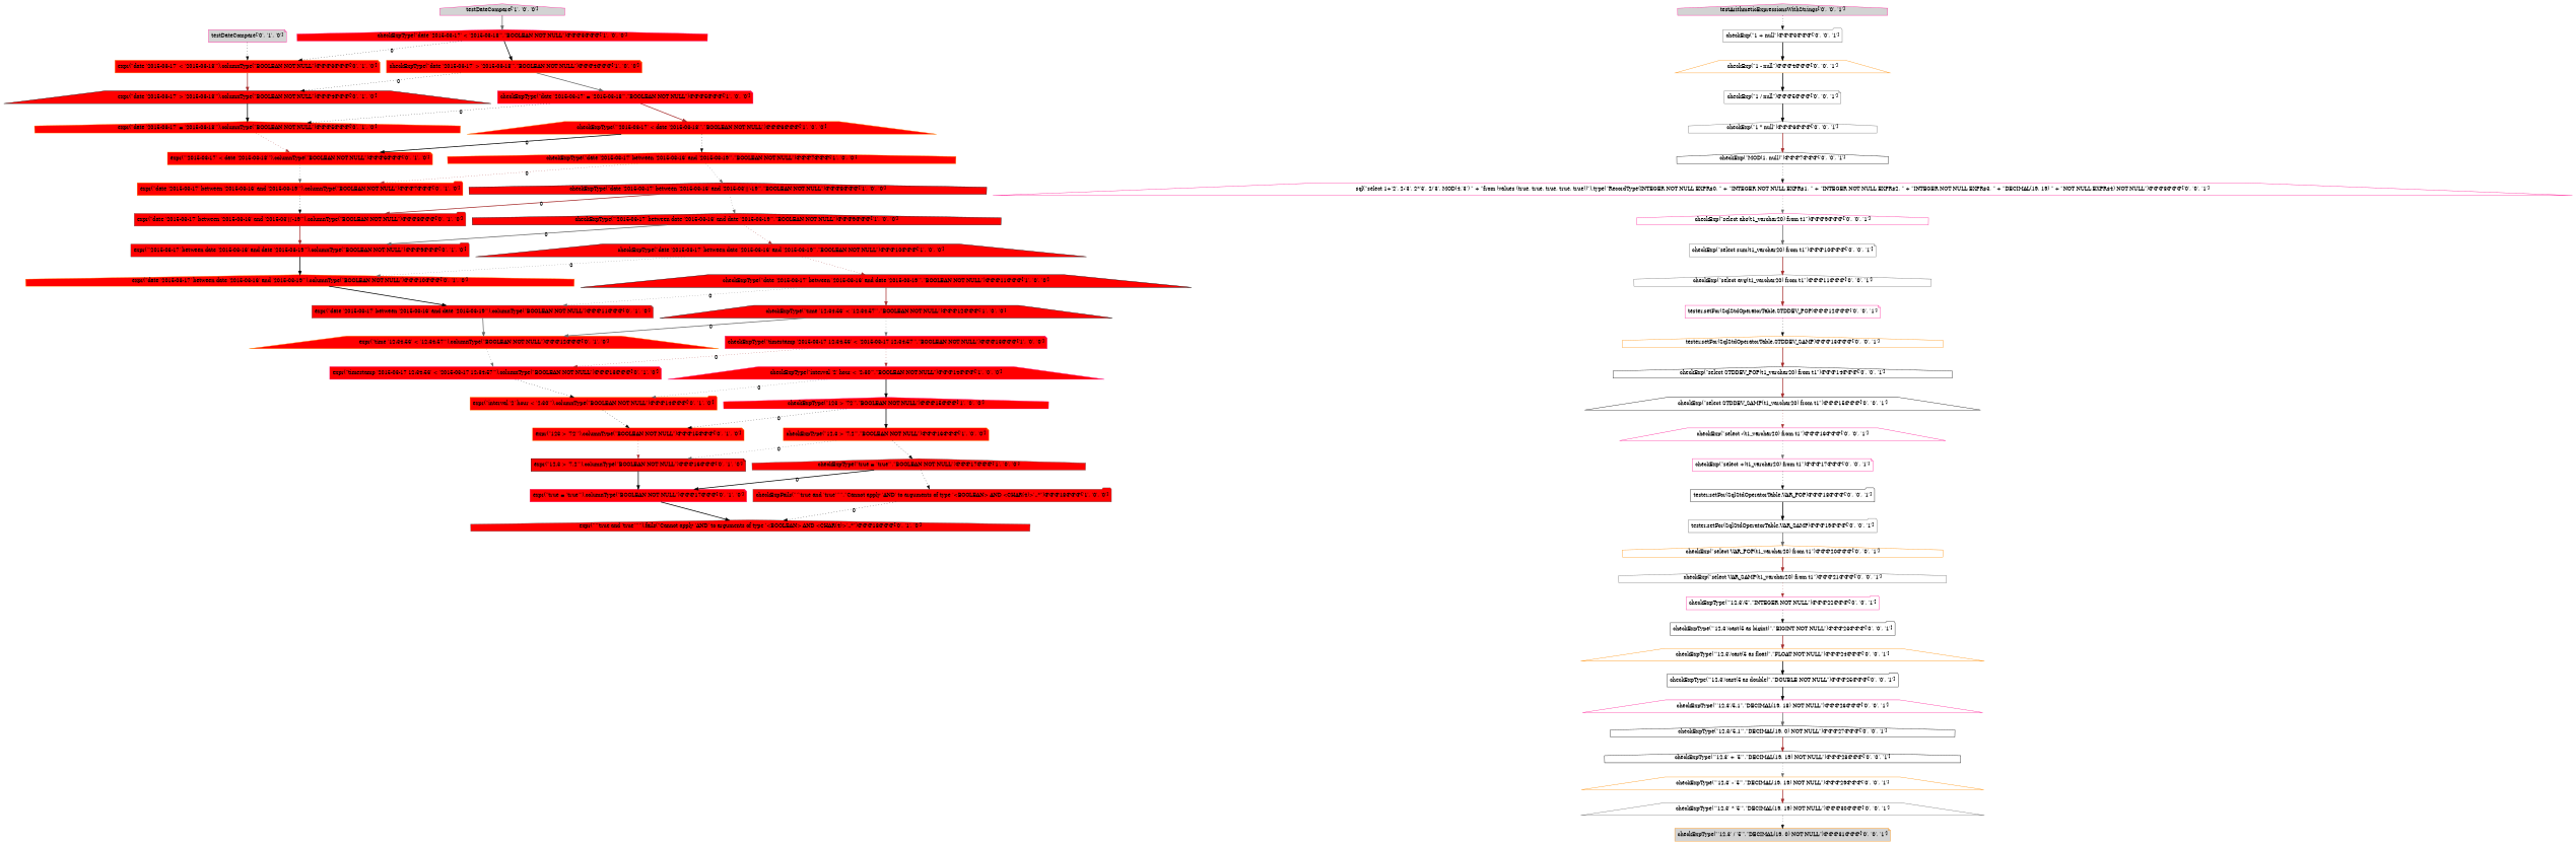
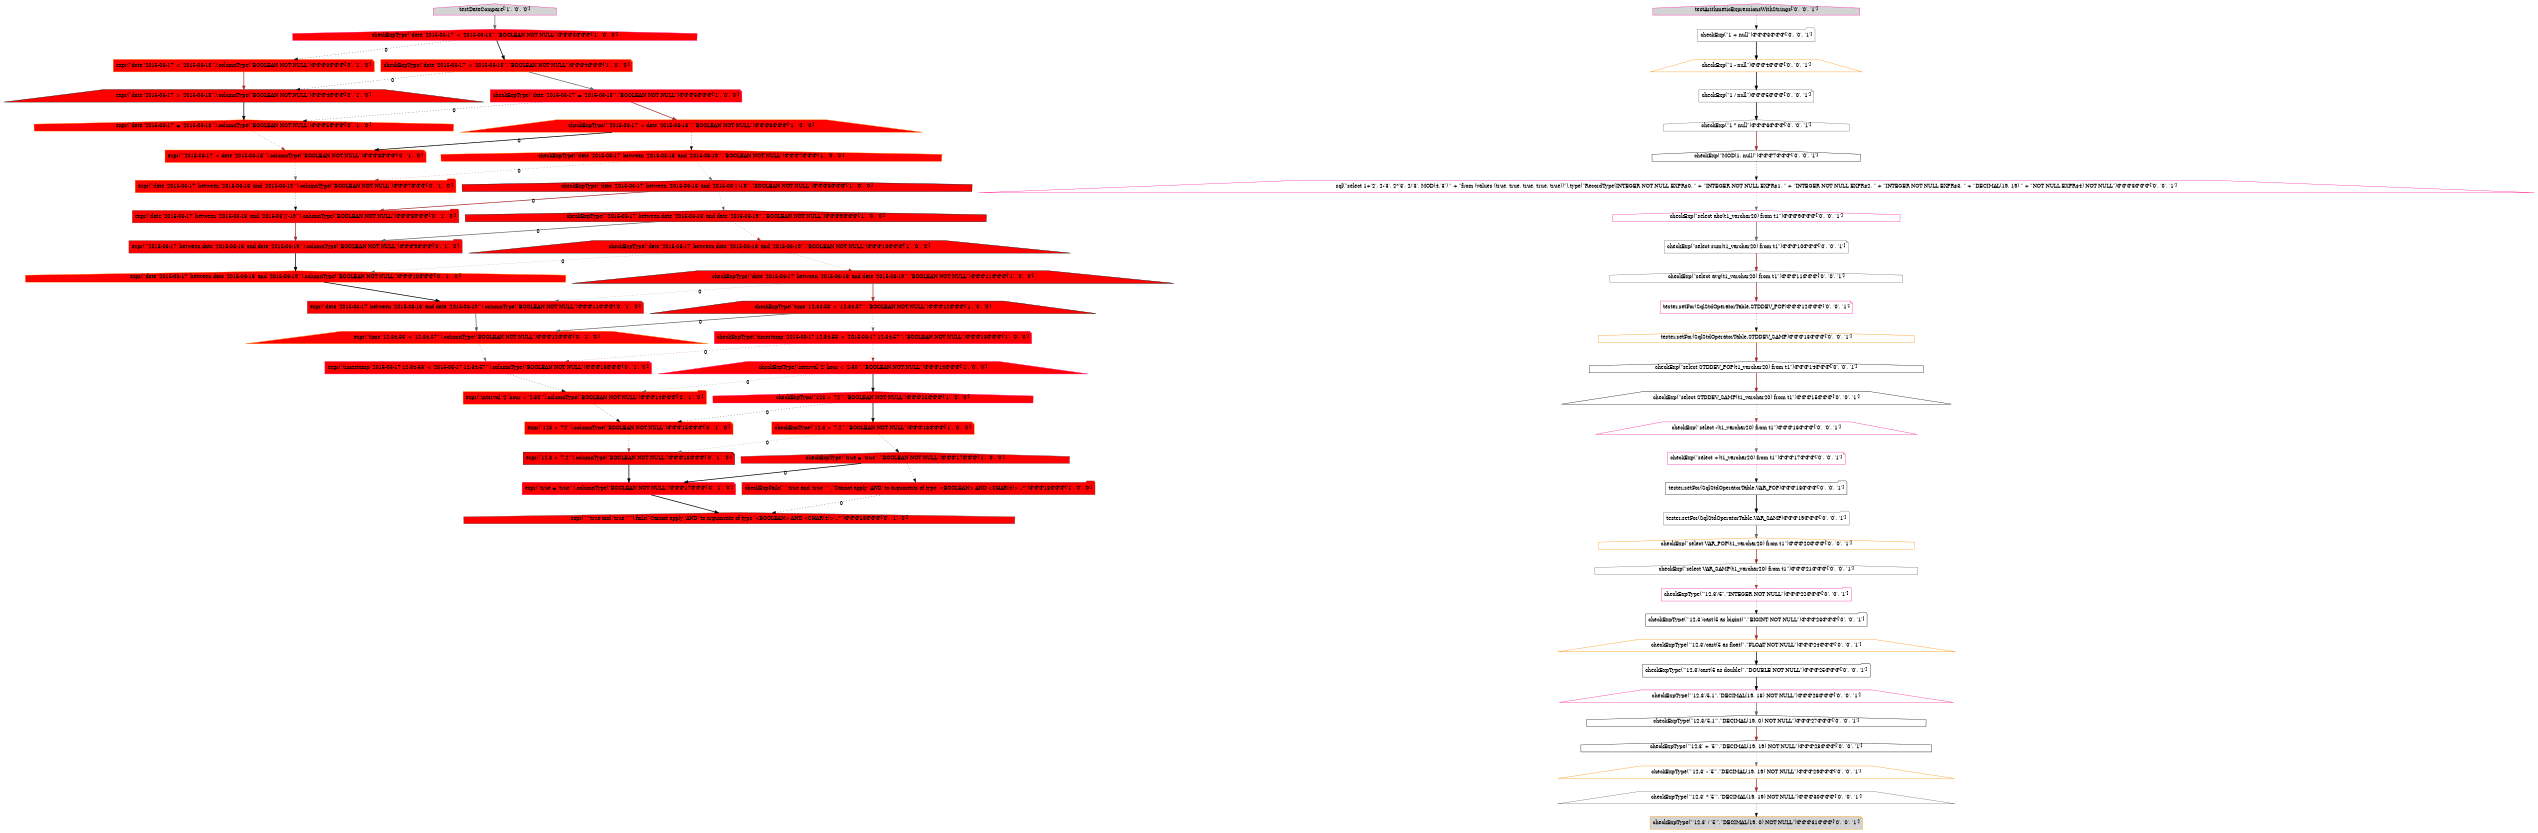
  digraph {
    node [fillcolor=red shape=house style=filled color=darkorange]
    edge [style=dotted color=black]
-   n1 [fillcolor=lightgray label="testDateCompare['0', '1', '0']" shape=note color=deeppink]
    n2 [label="expr(\"date '2015-03-17' < '2015-03-18'\").columnType(\"BOOLEAN NOT NULL\")@@@3@@@['0', '1', '0']" shape=note]
    n3 [label="expr(\"date '2015-03-17' > '2015-03-18'\").columnType(\"BOOLEAN NOT NULL\")@@@4@@@['0', '1', '0']" shape=trapezium color=black]
    n4 [label="expr(\"interval '2' hour < '2:30'\").columnType(\"BOOLEAN NOT NULL\")@@@14@@@['0', '1', '0']" shape=folder]
    n5 [label="expr(\"123 > '72'\").columnType(\"BOOLEAN NOT NULL\")@@@15@@@['0', '1', '0']" shape=note]
    n6 [fillcolor=white label="checkExp(\"1 / null\")@@@5@@@['0', '0', '1']" shape=note color=gray40]
    n7 [fillcolor=white label="checkExp(\"1 * null\")@@@6@@@['0', '0', '1']" color=gray40]
    n8 [label="checkExpType(\"123 > '72'\",\"BOOLEAN NOT NULL\")@@@15@@@['1', '0', '0']" color=deeppink]
    n9 [label="checkExpType(\"12.3 > '7.2'\",\"BOOLEAN NOT NULL\")@@@16@@@['1', '0', '0']" shape=note]
    n10 [label="expr(\"true = 'true'\").columnType(\"BOOLEAN NOT NULL\")@@@17@@@['0', '1', '0']" shape=note color=deeppink]
    n11 [label="expr(\"^true and 'true'^\").fails(\"Cannot apply 'AND' to arguments of type '<BOOLEAN> AND <CHAR\(4\)>'\..*\")@@@18@@@['0', '1', '0']" color=gray40]
    n12 [fillcolor=white label="tester.setFor(SqlStdOperatorTable.STDDEV_SAMP)@@@13@@@['0', '0', '1']"]
    n13 [fillcolor=white label="checkExp(\"select STDDEV_POP(t1_varchar20) from t1\")@@@14@@@['0', '0', '1']" color=black]
    n14 [fillcolor=white label="checkExpType(\"12.3/'5.1'\",\"DECIMAL(19, 0) NOT NULL\")@@@27@@@['0', '0', '1']" color=black]
    n15 [fillcolor=white label="checkExpType(\"'12.3' + '5'\",\"DECIMAL(19, 19) NOT NULL\")@@@28@@@['0', '0', '1']" color=black]
    n16 [fillcolor=white label="checkExpType(\"'12.3'/5.1\",\"DECIMAL(19, 18) NOT NULL\")@@@26@@@['0', '0', '1']" shape=trapezium color=deeppink]
    n17 [fillcolor=white label="checkExp(\"1 + null\")@@@3@@@['0', '0', '1']" shape=folder color=gray40]
    n18 [fillcolor=white label="checkExp(\"1 - null\")@@@4@@@['0', '0', '1']" shape=trapezium]
    n19 [label="checkExpType(\"date '2015-03-17' = '2015-03-18'\",\"BOOLEAN NOT NULL\")@@@5@@@['1', '0', '0']" shape=note color=deeppink]
    n20 [label="checkExpType(\"'2015-03-17' < date '2015-03-18'\",\"BOOLEAN NOT NULL\")@@@6@@@['1', '0', '0']" shape=trapezium]
    n21 [label="expr(\"date '2015-03-17' = '2015-03-18'\").columnType(\"BOOLEAN NOT NULL\")@@@5@@@['0', '1', '0']"]
    n22 [label="checkExpType(\"date '2015-03-17' between '2015-03-16' and '2015-03'||'-19'\",\"BOOLEAN NOT NULL\")@@@8@@@['1', '0', '0']" color=black]
    n23 [label="checkExpType(\"'2015-03-17' between date '2015-03-16' and date '2015-03-19'\",\"BOOLEAN NOT NULL\")@@@9@@@['1', '0', '0']" color=black]
    n24 [label="expr(\"date '2015-03-17' between '2015-03-16' and '2015-03'||'-19'\").columnType(\"BOOLEAN NOT NULL\")@@@8@@@['0', '1', '0']" shape=folder color=gray40]
    n25 [fillcolor=white label="checkExp(\"select STDDEV_SAMP(t1_varchar20) from t1\")@@@15@@@['0', '0', '1']" shape=trapezium color=black]
    n26 [label="expr(\"date '2015-03-17' between date '2015-03-16' and '2015-03-19'\").columnType(\"BOOLEAN NOT NULL\")@@@10@@@['0', '1', '0']"]
    n27 [label="expr(\"date '2015-03-17' between '2015-03-16' and date '2015-03-19'\").columnType(\"BOOLEAN NOT NULL\")@@@11@@@['0', '1', '0']" shape=note color=gray40]
    n28 [label="checkExpType(\"timestamp '2015-03-17 12:34:56' < '2015-03-17 12:34:57'\",\"BOOLEAN NOT NULL\")@@@13@@@['1', '0', '0']" shape=note color=deeppink]
    n29 [label="checkExpType(\"interval '2' hour < '2:30'\",\"BOOLEAN NOT NULL\")@@@14@@@['1', '0', '0']" shape=trapezium color=deeppink]
    n30 [label="expr(\"timestamp '2015-03-17 12:34:56' < '2015-03-17 12:34:57'\").columnType(\"BOOLEAN NOT NULL\")@@@13@@@['0', '1', '0']" shape=note color=deeppink]
    n31 [fillcolor=white label="sql(\"select 1+'2', 2-'3', 2*'3', 2/'3', MOD(4,'3') \" + \"from (values (true, true, true, true, true))\").type(\"RecordType(INTEGER NOT NULL EXPR$0, \" + \"INTEGER NOT NULL EXPR$1, \" + \"INTEGER NOT NULL EXPR$2, \" + \"INTEGER NOT NULL EXPR$3, \" + \"DECIMAL(19, 19) \" + \"NOT NULL EXPR$4) NOT NULL\")@@@8@@@['0', '0', '1']" shape=trapezium color=deeppink]
    n32 [fillcolor=white label="checkExp(\"select abs(t1_varchar20) from t1\")@@@9@@@['0', '0', '1']" color=deeppink]
    n33 [fillcolor=white label="checkExpType(\"'12.3'/5\",\"INTEGER NOT NULL\")@@@22@@@['0', '0', '1']" shape=folder color=deeppink]
    n34 [fillcolor=white label="checkExpType(\"'12.3'/cast(5 as bigint)\",\"BIGINT NOT NULL\")@@@23@@@['0', '0', '1']" shape=folder color=black]
    n35 [label="expr(\"time '12:34:56' < '12:34:57'\").columnType(\"BOOLEAN NOT NULL\")@@@12@@@['0', '1', '0']" shape=trapezium]
    n36 [label="checkExpType(\"date '2015-03-17' between '2015-03-16' and '2015-03-19'\",\"BOOLEAN NOT NULL\")@@@7@@@['1', '0', '0']"]
    n37 [label="expr(\"'2015-03-17' < date '2015-03-18'\").columnType(\"BOOLEAN NOT NULL\")@@@6@@@['0', '1', '0']" shape=note]
    n38 [fillcolor=white label="checkExp(\"select VAR_SAMP(t1_varchar20) from t1\")@@@21@@@['0', '0', '1']" color=gray40]
    n39 [fillcolor=white label="checkExpType(\"'12.3'/cast(5 as float)\",\"FLOAT NOT NULL\")@@@24@@@['0', '0', '1']" shape=trapezium]
    n40 [label="expr(\"'2015-03-17' between date '2015-03-16' and date '2015-03-19'\").columnType(\"BOOLEAN NOT NULL\")@@@9@@@['0', '1', '0']" shape=folder color=gray40]
    n41 [label="checkExpType(\"date '2015-03-17' > '2015-03-18'\",\"BOOLEAN NOT NULL\")@@@4@@@['1', '0', '0']" shape=note]
    n42 [fillcolor=white label="checkExpType(\"'12.3'/cast(5 as double)\",\"DOUBLE NOT NULL\")@@@25@@@['0', '0', '1']" shape=folder color=black]
    n43 [label="checkExpFails(\"^true and 'true'^\",\"Cannot apply 'AND' to arguments of type '<BOOLEAN> AND <CHAR\(4\)>'\..*\")@@@18@@@['1', '0', '0']" shape=folder color=gray40]
    n44 [fillcolor=white label="checkExpType(\"'12.3' - '5'\",\"DECIMAL(19, 19) NOT NULL\")@@@29@@@['0', '0', '1']" shape=trapezium]
    n45 [label="checkExpType(\"date '2015-03-17' between date '2015-03-16' and '2015-03-19'\",\"BOOLEAN NOT NULL\")@@@10@@@['1', '0', '0']" shape=trapezium color=black]
    n46 [fillcolor=lightgray label="testDateCompare['1', '0', '0']" color=deeppink]
    n47 [label="checkExpType(\"date '2015-03-17' < '2015-03-18'\",\"BOOLEAN NOT NULL\")@@@3@@@['1', '0', '0']" color=deeppink]
    n48 [fillcolor=white label="tester.setFor(SqlStdOperatorTable.STDDEV_POP)@@@12@@@['0', '0', '1']" shape=note color=deeppink]
    n49 [label="checkExpType(\"date '2015-03-17' between '2015-03-16' and date '2015-03-19'\",\"BOOLEAN NOT NULL\")@@@11@@@['1', '0', '0']" shape=trapezium color=black]
    n50 [label="checkExpType(\"time '12:34:56' < '12:34:57'\",\"BOOLEAN NOT NULL\")@@@12@@@['1', '0', '0']" shape=trapezium color=black]
    n51 [fillcolor=white label="checkExpType(\"'12.3' * '5'\",\"DECIMAL(19, 19) NOT NULL\")@@@30@@@['0', '0', '1']" shape=trapezium color=gray40]
    n52 [fillcolor=white label="checkExp(\"select -(t1_varchar20) from t1\")@@@16@@@['0', '0', '1']" shape=trapezium color=deeppink]
    n53 [fillcolor=white label="checkExp(\"select +(t1_varchar20) from t1\")@@@17@@@['0', '0', '1']" shape=note color=deeppink]
    n54 [label="checkExpType(\"true = 'true'\",\"BOOLEAN NOT NULL\")@@@17@@@['1', '0', '0']" color=gray40]
    n55 [fillcolor=white label="checkExp(\"select sum(t1_varchar20) from t1\")@@@10@@@['0', '0', '1']" shape=note color=gray40]
    n56 [label="expr(\"date '2015-03-17' between '2015-03-16' and '2015-03-19'\").columnType(\"BOOLEAN NOT NULL\")@@@7@@@['0', '1', '0']" shape=folder]
    n57 [fillcolor=white label="checkExp(\"select avg(t1_varchar20) from t1\")@@@11@@@['0', '0', '1']" color=gray40]
    n58 [fillcolor=white label="checkExp(\"select VAR_POP(t1_varchar20) from t1\")@@@20@@@['0', '0', '1']"]
    n59 [fillcolor=white label="tester.setFor(SqlStdOperatorTable.VAR_SAMP)@@@19@@@['0', '0', '1']" shape=folder color=gray40]
    n60 [fillcolor=lightgray label="testArithmeticExpressionsWithStrings['0', '0', '1']" color=deeppink]
    n61 [label="expr(\"12.3 > '7.2'\").columnType(\"BOOLEAN NOT NULL\")@@@16@@@['0', '1', '0']" shape=note color=black]
    n62 [fillcolor=white label="checkExp(\"MOD(1, null)\")@@@7@@@['0', '0', '1']" color=black]
    n63 [fillcolor=white label="tester.setFor(SqlStdOperatorTable.VAR_POP)@@@18@@@['0', '0', '1']" shape=folder color=black]
    n64 [fillcolor=lightgray label="checkExpType(\"'12.3' / '5'\",\"DECIMAL(19, 0) NOT NULL\")@@@31@@@['0', '0', '1']" shape=note]
-   n1 -> n2
    n2 -> n3 [style=bold color=brown]
    n3 -> n21 [style=bold]
    n4 -> n5
    n5 -> n61 [color=brown]
    n6 -> n7 [style=bold]
    n7 -> n62 [style=bold color=brown]
    n8 -> n5 [label=0]
    n8 -> n9 [style=bold]
    n9 -> n54
    n9 -> n61 [label=0 color=gray40]
    n10 -> n11 [style=bold]
    n12 -> n13 [style=bold color=brown]
    n13 -> n25 [style=bold color=brown]
    n14 -> n15 [style=bold color=brown]
    n15 -> n44 [color=gray40]
    n16 -> n14 [style=bold color=gray40]
    n17 -> n18 [style=bold]
    n18 -> n6 [style=bold]
    n19 -> n20 [style=bold color=brown]
    n19 -> n21 [label=0]
    n20 -> n36
    n20 -> n37 [label=0 style=bold]
    n21 -> n37 [color=brown]
    n22 -> n23 [color=gray40]
    n22 -> n24 [label=0 style=bold color=brown]
    n23 -> n40 [label=0 style=bold color=gray40]
    n23 -> n45 [color=brown]
    n24 -> n40 [style=bold color=brown]
    n25 -> n52 [color=brown]
    n26 -> n27 [style=bold]
    n27 -> n35 [style=bold color=gray40]
    n28 -> n29 [color=brown]
    n28 -> n30 [label=0 color=brown]
    n29 -> n4 [label=0 color=gray40]
    n29 -> n8 [style=bold]
    n30 -> n4
    n31 -> n32 [color=gray40]
    n32 -> n55 [style=bold color=gray40]
    n33 -> n34
    n34 -> n39 [style=bold color=brown]
    n35 -> n30 [color=gray40]
    n36 -> n22 [color=gray40]
    n36 -> n56 [label=0 color=brown]
    n37 -> n56 [color=gray40]
    n38 -> n33 [color=brown]
    n39 -> n42 [style=bold]
    n40 -> n26 [style=bold]
    n41 -> n3 [label=0]
    n41 -> n19 [style=bold color=gray40]
    n42 -> n16 [style=bold]
    n43 -> n11 [label=0]
    n44 -> n51 [style=bold color=brown]
    n45 -> n26 [label=0 color=gray40]
    n45 -> n49 [color=brown]
    n46 -> n47 [style=bold color=gray40]
    n47 -> n2 [label=0]
    n47 -> n41 [style=bold]
    n48 -> n12
    n49 -> n27 [label=0 color=gray40]
    n49 -> n50 [style=bold color=brown]
    n50 -> n28 [color=gray40]
    n50 -> n35 [label=0 style=bold color=gray40]
    n51 -> n64
    n52 -> n53 [color=gray40]
    n53 -> n63
    n54 -> n10 [label=0 style=bold]
    n54 -> n43
    n55 -> n57 [style=bold color=brown]
    n56 -> n24
    n57 -> n48 [style=bold color=brown]
    n58 -> n38 [style=bold color=brown]
    n59 -> n58 [style=bold color=gray40]
    n60 -> n17
    n61 -> n10 [style=bold]
    n62 -> n31
    n63 -> n59 [style=bold]
  }
